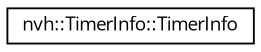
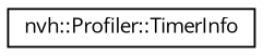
  digraph {
    rankdir=LR
    fontname="Open Sans"
-   n1 [color=black fillcolor=white fontname="Open Sans" fontsize=10 height=0.2 label="nvh::TimerInfo::TimerInfo" shape=record style=filled width=0.4]
+   n1 [color=black fillcolor=white fontname="Open Sans" fontsize=10 height=0.2 label="nvh::Profiler::TimerInfo" shape=record style=filled width=0.4]
  }
